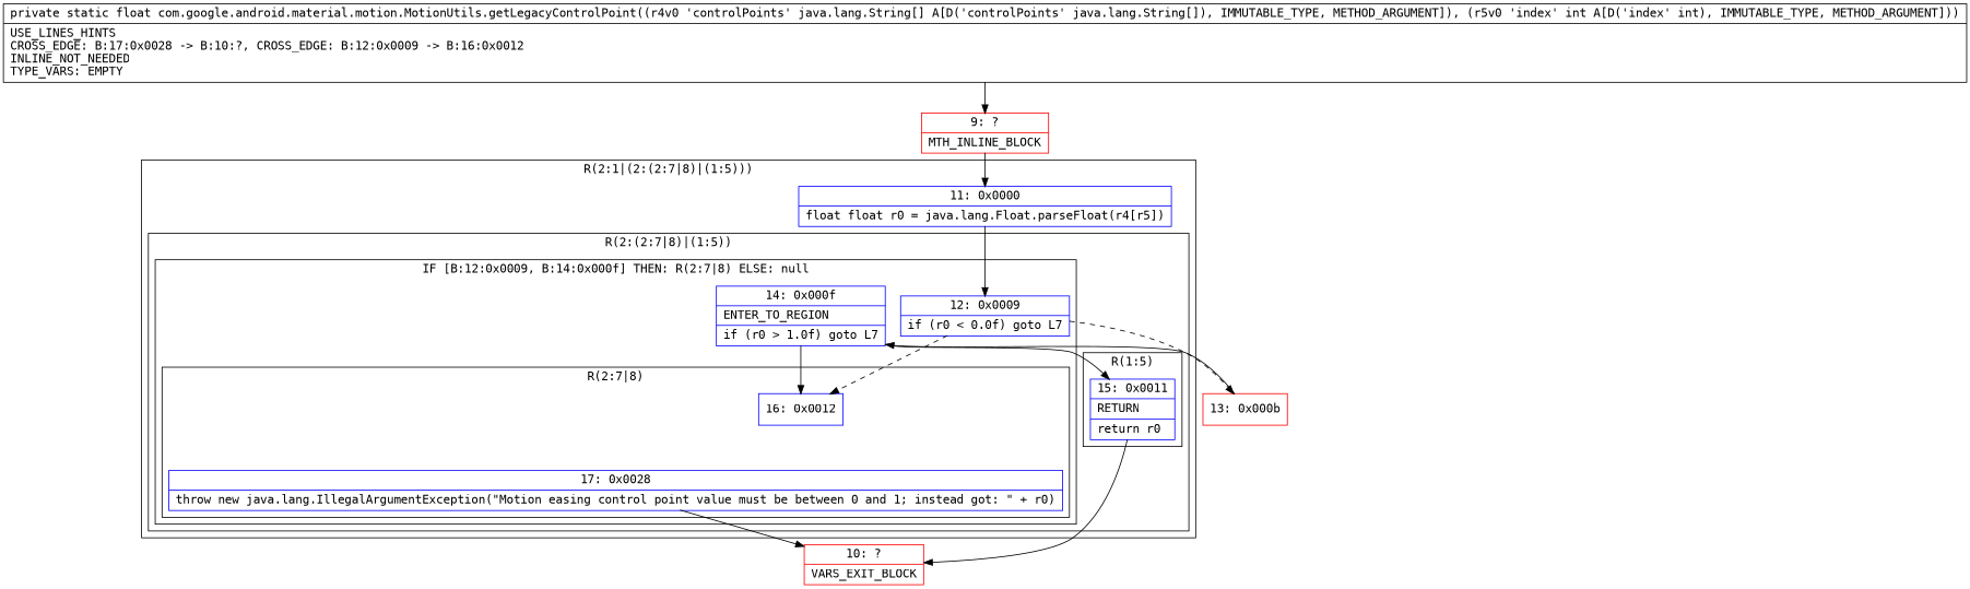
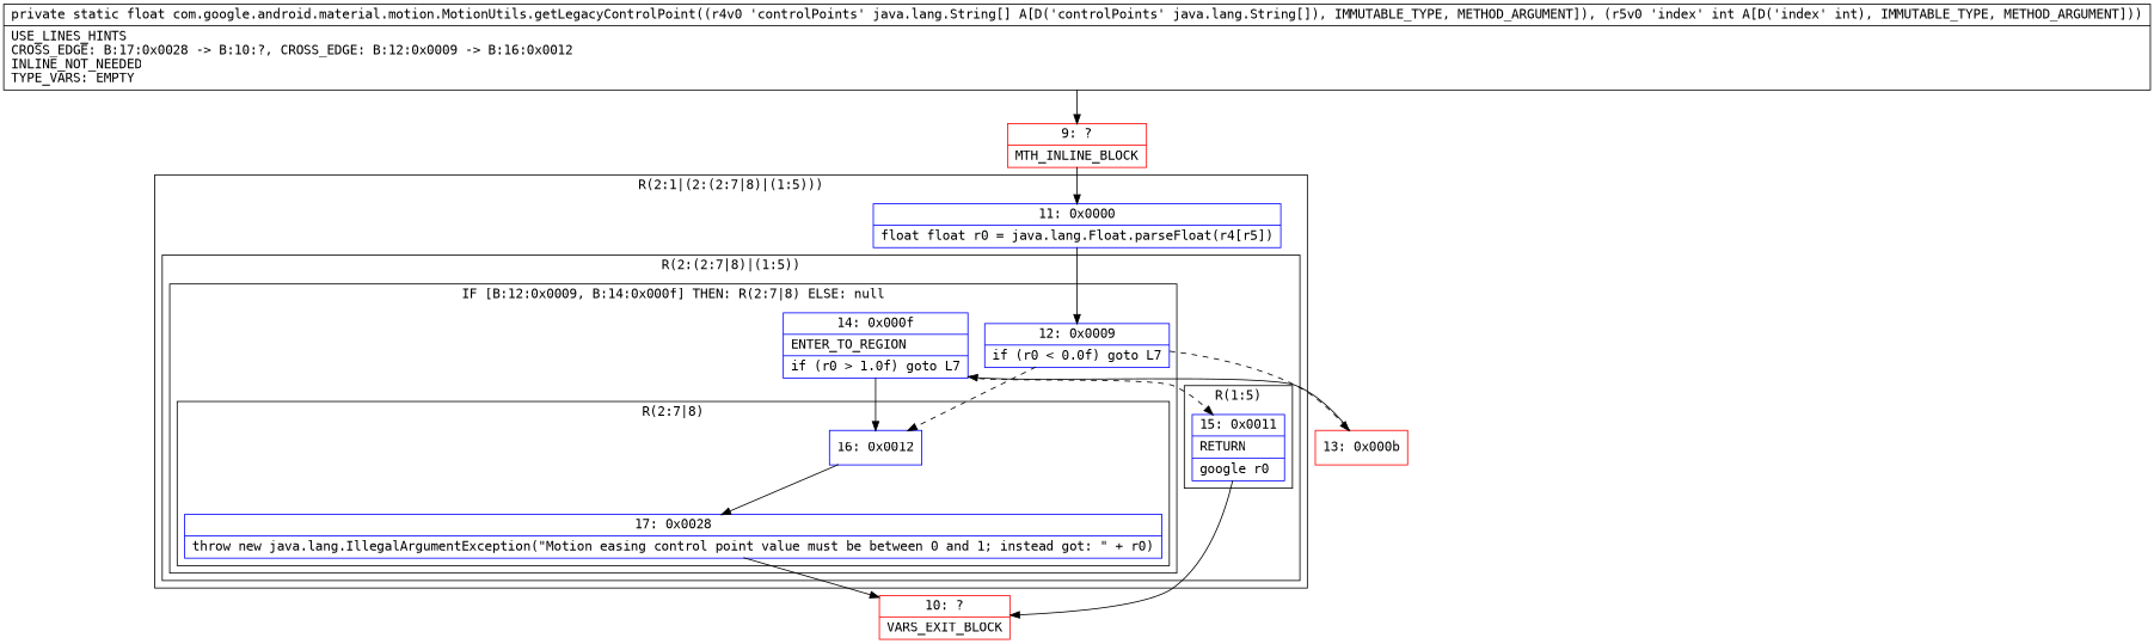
  digraph {
    fontname="DejaVu Sans Mono"
    node [color=blue fontname="DejaVu Sans Mono" shape=record]
    edge [fontname="DejaVu Sans Mono"]
    n1 [label="{16\:\ 0x0012}"]
    n2 [label="{17\:\ 0x0028|throw new java.lang.IllegalArgumentException(\"Motion easing control point value must be between 0 and 1; instead got: \" + r0)\l}"]
    n3 [label="{12\:\ 0x0009|if (r0 \< 0.0f) goto L7\l}"]
    n4 [label="{14\:\ 0x000f|ENTER_TO_REGION\l|if (r0 \> 1.0f) goto L7\l}"]
-   n5 [label="{15\:\ 0x0011|RETURN\l|return r0\l}"]
+   n5 [label="{15\:\ 0x0011|RETURN\l|google r0\l}"]
    n6 [label="{11\:\ 0x0000|float float r0 = java.lang.Float.parseFloat(r4[r5])\l}"]
    n7 [color=red label="{10\:\ ?|VARS_EXIT_BLOCK\l}"]
    n8 [color=red label="{13\:\ 0x000b}"]
    n9 [color=red label="{9\:\ ?|MTH_INLINE_BLOCK\l}"]
    n10 [label="{private static float com.google.android.material.motion.MotionUtils.getLegacyControlPoint((r4v0 'controlPoints' java.lang.String[] A[D('controlPoints' java.lang.String[]), IMMUTABLE_TYPE, METHOD_ARGUMENT]), (r5v0 'index' int A[D('index' int), IMMUTABLE_TYPE, METHOD_ARGUMENT]))  | USE_LINES_HINTS\lCROSS_EDGE: B:17:0x0028 \-\> B:10:?, CROSS_EDGE: B:12:0x0009 \-\> B:16:0x0012\lINLINE_NOT_NEEDED\lTYPE_VARS: EMPTY\l}" color=""]
    subgraph cluster_1 {
      label="R(2:1|(2:(2:7|8)|(1:5)))"
      n6
      subgraph cluster_2 {
        label="R(2:(2:7|8)|(1:5))"
        subgraph cluster_3 {
          label="IF [B:12:0x0009, B:14:0x000f] THEN: R(2:7|8) ELSE: null"
          n3
          n4
          subgraph cluster_4 {
            label="R(2:7|8)"
            n1
            n2
          }
        }
        subgraph cluster_5 {
          label="R(1:5)"
          n5
        }
      }
    }
+   n1 -> n2
    n2 -> n7
    n3 -> n1 [style=dashed]
    n3 -> n8 [style=dashed]
    n4 -> n1
-   n4 -> n5 [style=solid]
+   n4 -> n5 [style=dashed]
    n5 -> n7
    n6 -> n3
    n8 -> n4
    n9 -> n6
    n10 -> n9
  }
